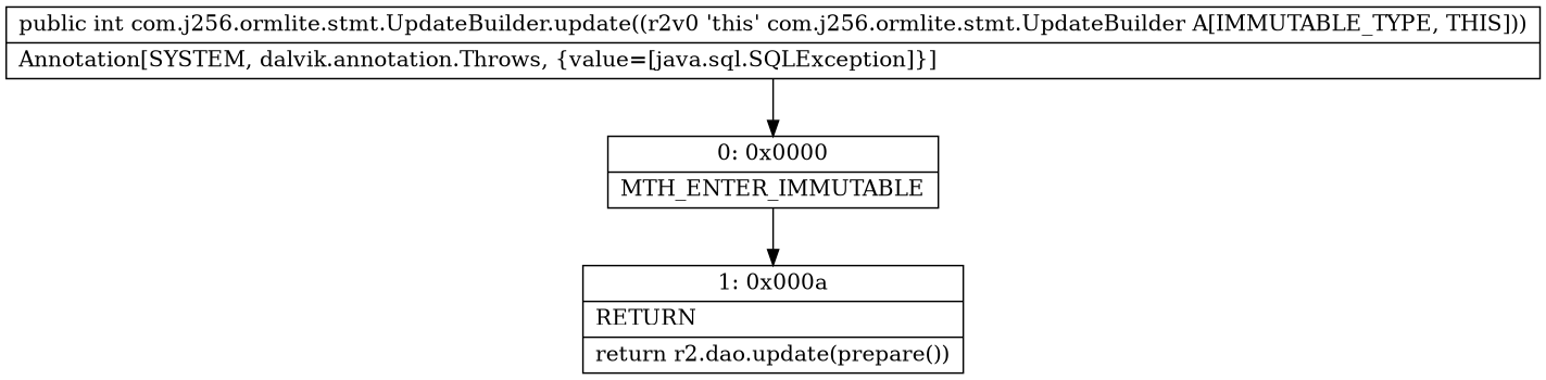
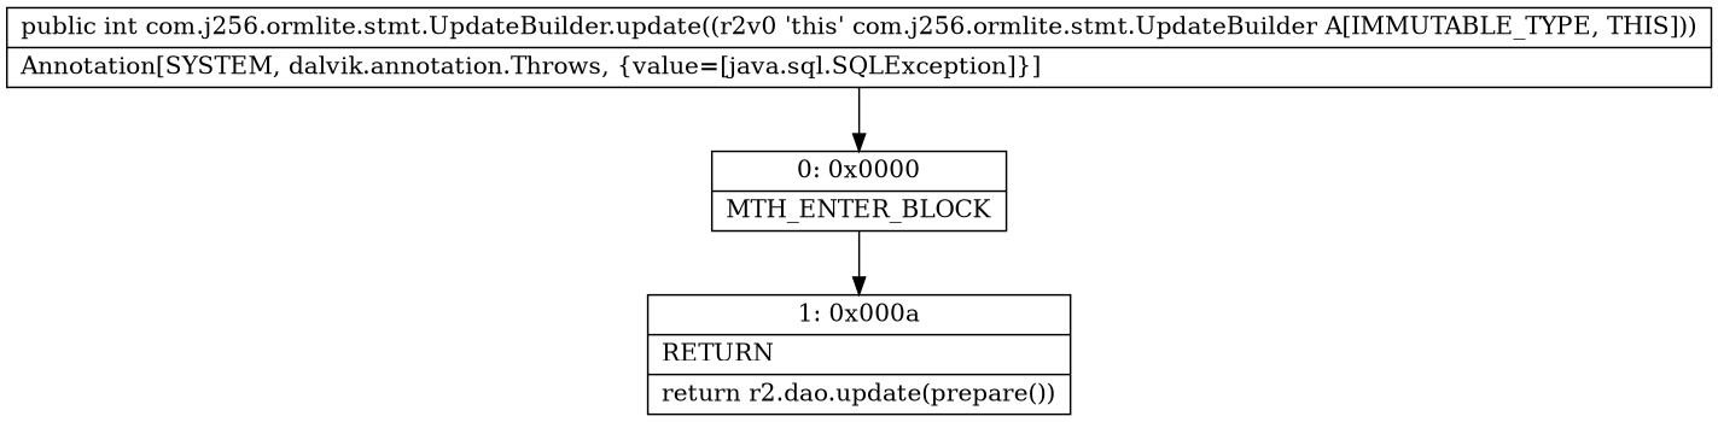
  digraph {
    node [shape=record]
-   n1 [label="{0\:\ 0x0000|MTH_ENTER_IMMUTABLE\l}"]
+   n1 [label="{0\:\ 0x0000|MTH_ENTER_BLOCK\l}"]
    n2 [label="{1\:\ 0x000a|RETURN\l|return r2.dao.update(prepare())\l}"]
    n3 [label="{public int com.j256.ormlite.stmt.UpdateBuilder.update((r2v0 'this' com.j256.ormlite.stmt.UpdateBuilder A[IMMUTABLE_TYPE, THIS]))  | Annotation[SYSTEM, dalvik.annotation.Throws, \{value=[java.sql.SQLException]\}]\l}"]
    n1 -> n2
    n3 -> n1
  }
